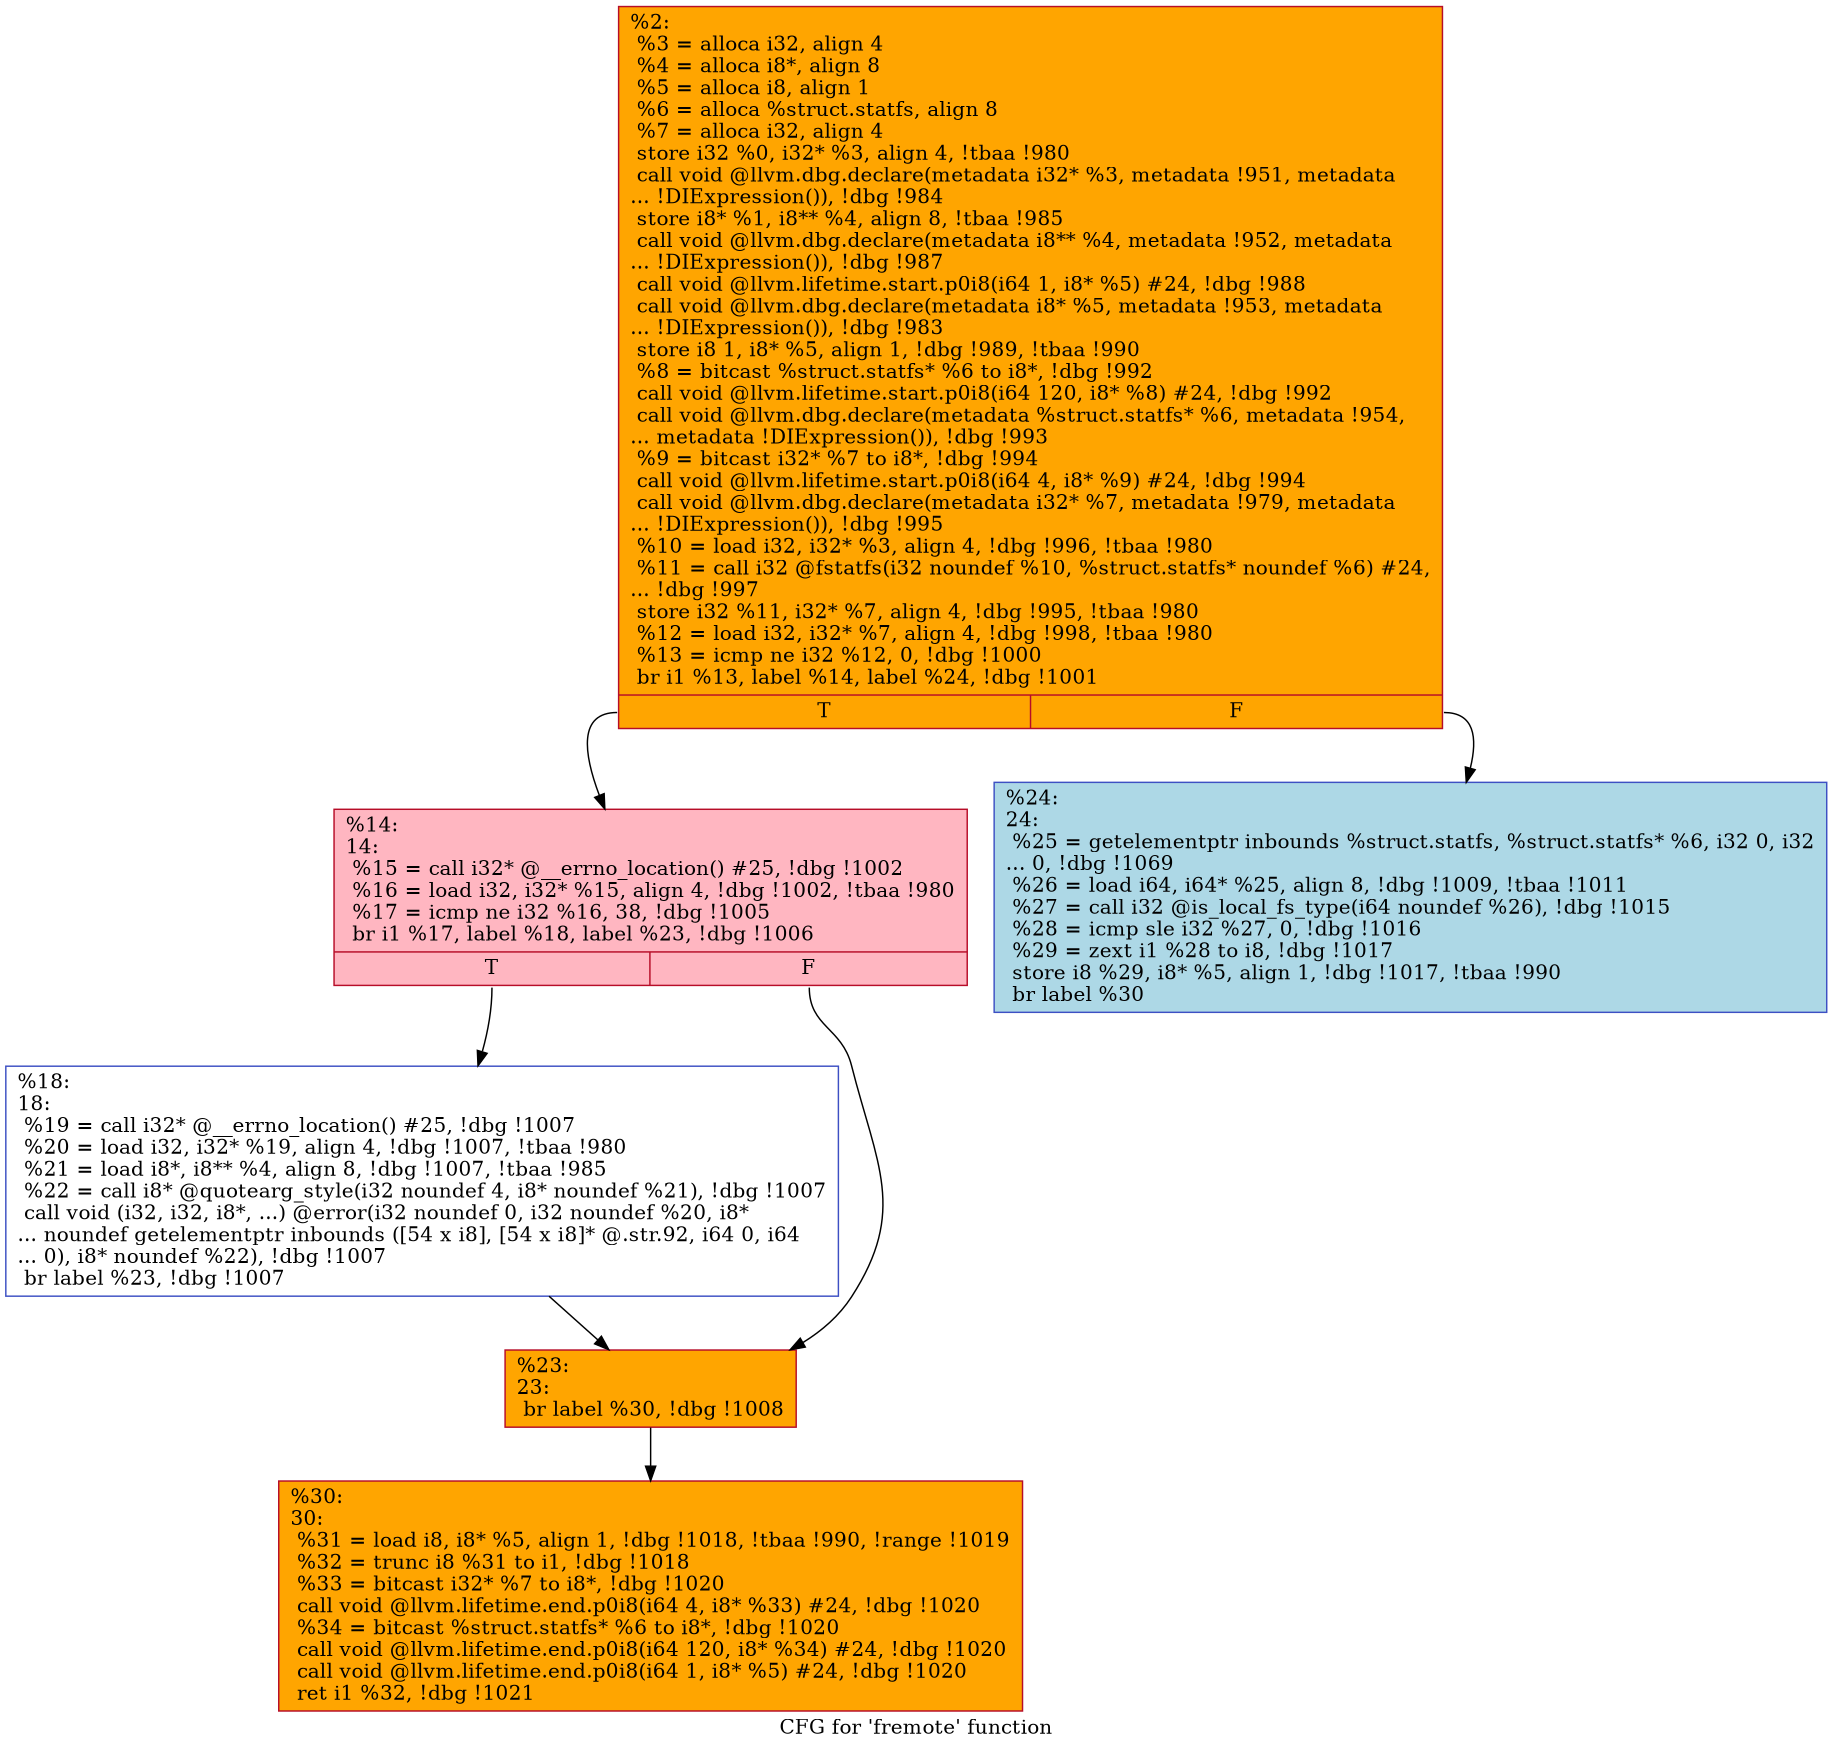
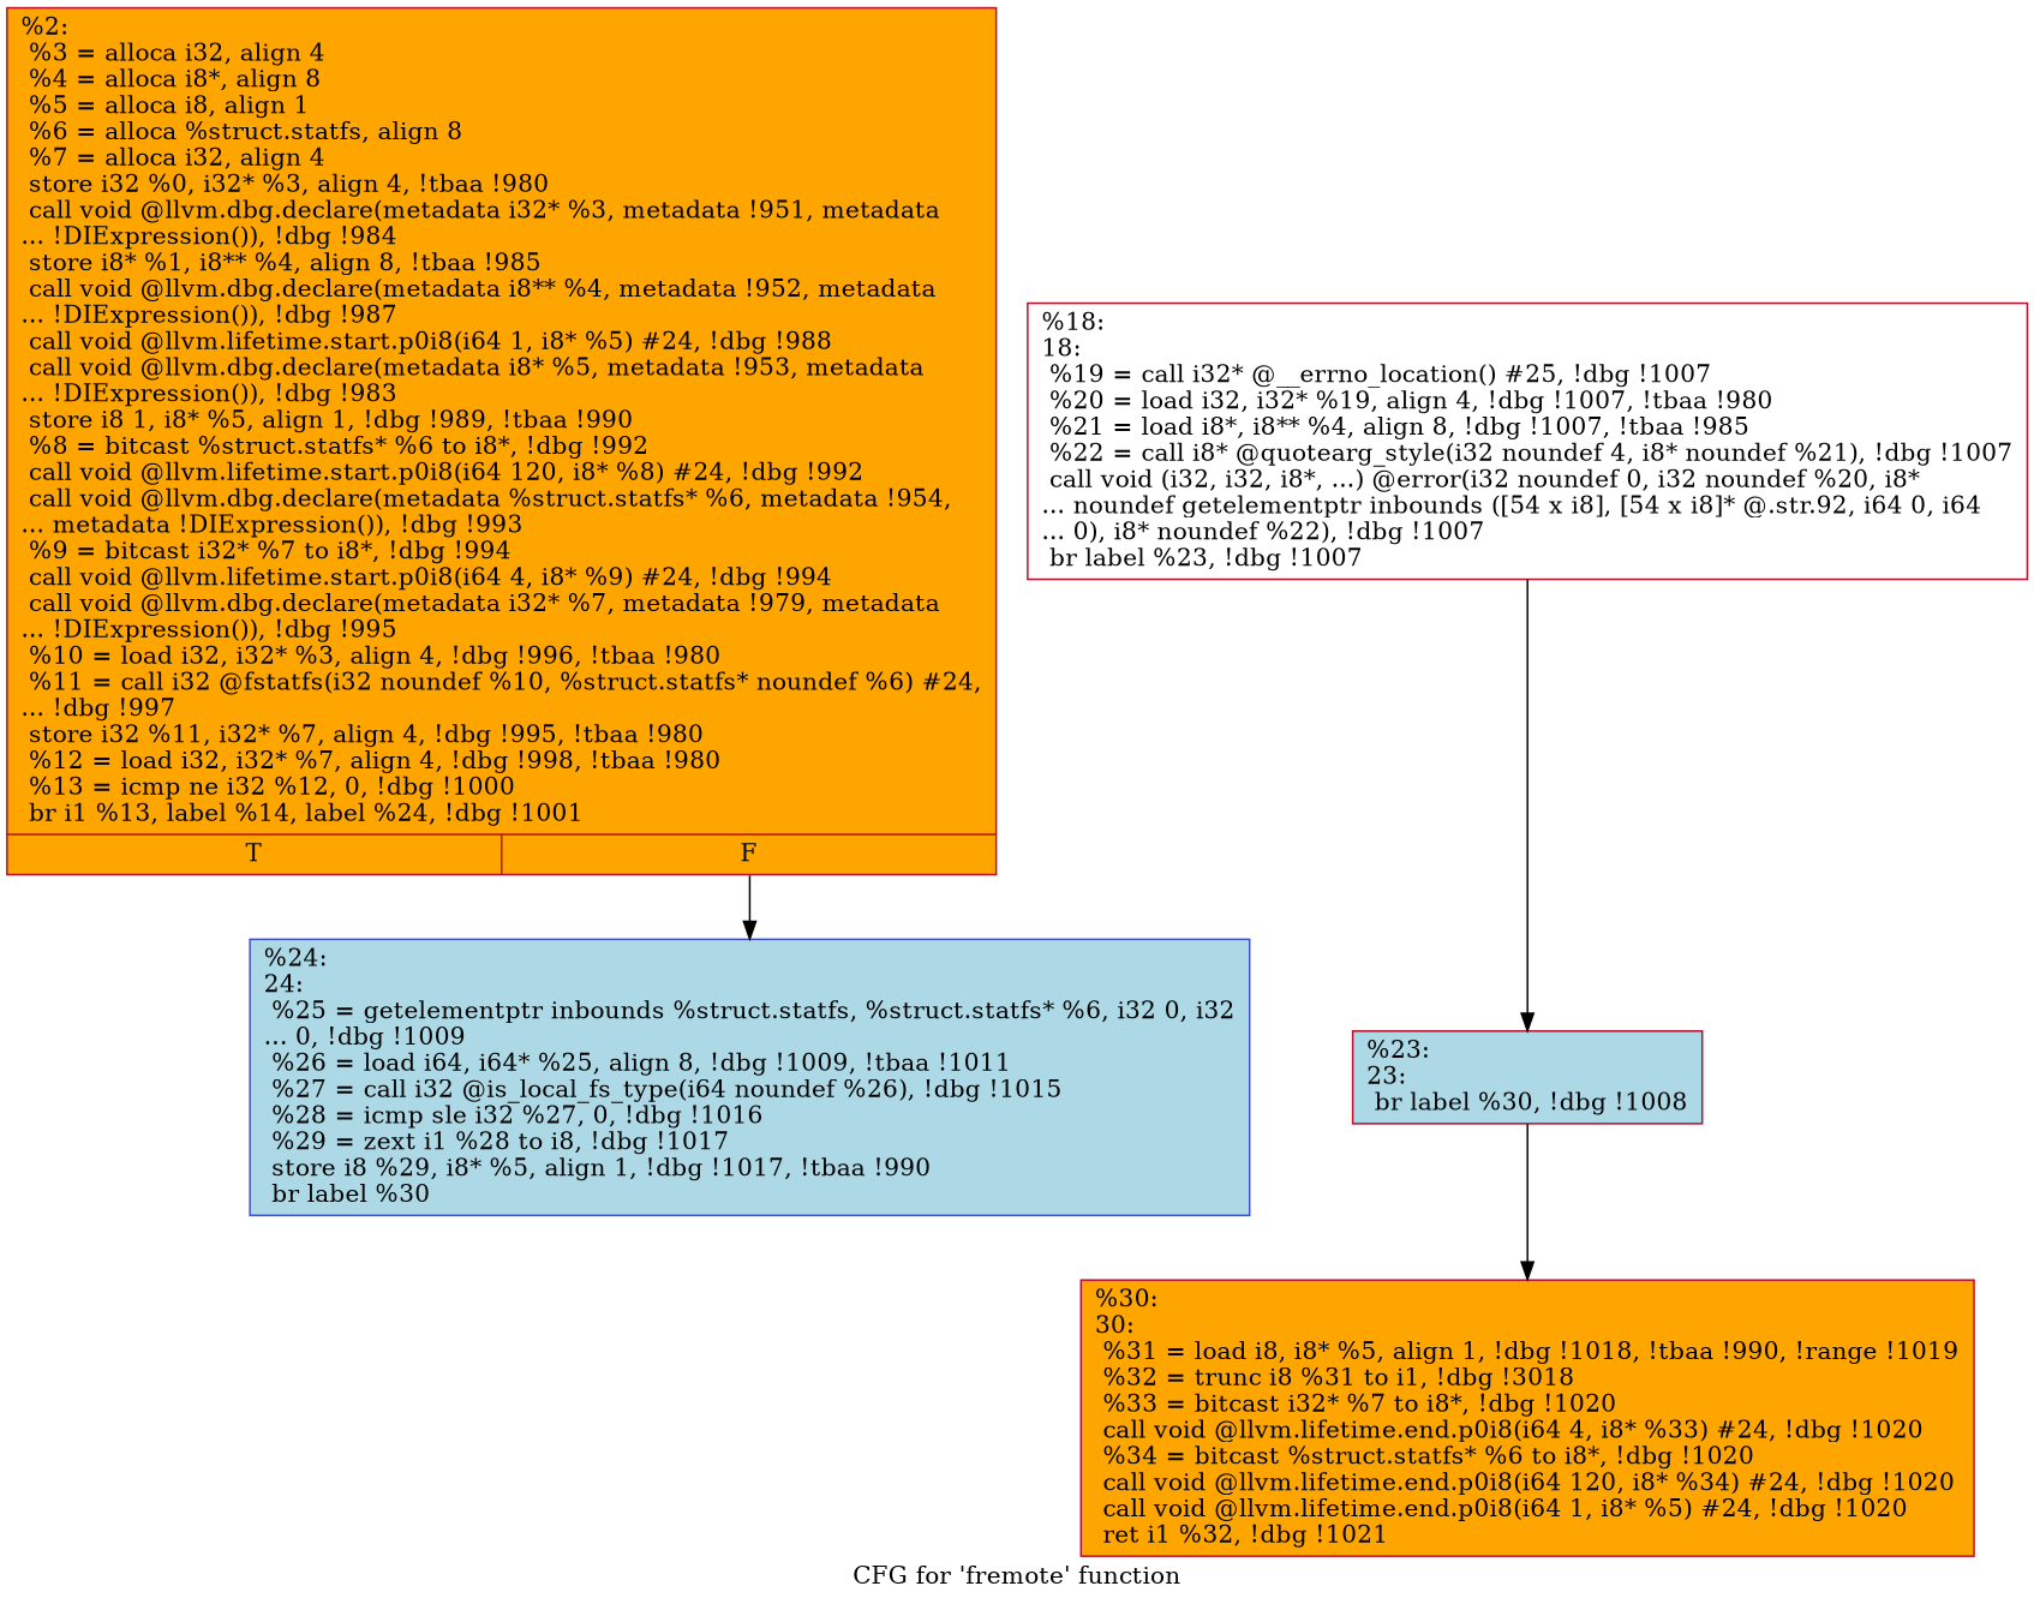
  digraph {
    label="CFG for 'fremote' function"
    node [color="#b70d28ff" fillcolor=orange shape=record style=filled]
    n1 [label="{%2:\l  %3 = alloca i32, align 4\l  %4 = alloca i8*, align 8\l  %5 = alloca i8, align 1\l  %6 = alloca %struct.statfs, align 8\l  %7 = alloca i32, align 4\l  store i32 %0, i32* %3, align 4, !tbaa !980\l  call void @llvm.dbg.declare(metadata i32* %3, metadata !951, metadata\l... !DIExpression()), !dbg !984\l  store i8* %1, i8** %4, align 8, !tbaa !985\l  call void @llvm.dbg.declare(metadata i8** %4, metadata !952, metadata\l... !DIExpression()), !dbg !987\l  call void @llvm.lifetime.start.p0i8(i64 1, i8* %5) #24, !dbg !988\l  call void @llvm.dbg.declare(metadata i8* %5, metadata !953, metadata\l... !DIExpression()), !dbg !983\l  store i8 1, i8* %5, align 1, !dbg !989, !tbaa !990\l  %8 = bitcast %struct.statfs* %6 to i8*, !dbg !992\l  call void @llvm.lifetime.start.p0i8(i64 120, i8* %8) #24, !dbg !992\l  call void @llvm.dbg.declare(metadata %struct.statfs* %6, metadata !954,\l... metadata !DIExpression()), !dbg !993\l  %9 = bitcast i32* %7 to i8*, !dbg !994\l  call void @llvm.lifetime.start.p0i8(i64 4, i8* %9) #24, !dbg !994\l  call void @llvm.dbg.declare(metadata i32* %7, metadata !979, metadata\l... !DIExpression()), !dbg !995\l  %10 = load i32, i32* %3, align 4, !dbg !996, !tbaa !980\l  %11 = call i32 @fstatfs(i32 noundef %10, %struct.statfs* noundef %6) #24,\l... !dbg !997\l  store i32 %11, i32* %7, align 4, !dbg !995, !tbaa !980\l  %12 = load i32, i32* %7, align 4, !dbg !998, !tbaa !980\l  %13 = icmp ne i32 %12, 0, !dbg !1000\l  br i1 %13, label %14, label %24, !dbg !1001\l|{<s0>T|<s1>F}}"]
-   n2 [fillcolor=lightpink label="{%14:\l14:                                               \l  %15 = call i32* @__errno_location() #25, !dbg !1002\l  %16 = load i32, i32* %15, align 4, !dbg !1002, !tbaa !980\l  %17 = icmp ne i32 %16, 38, !dbg !1005\l  br i1 %17, label %18, label %23, !dbg !1006\l|{<s0>T|<s1>F}}"]
-   n3 [color="#3d50c3ff" fillcolor=lightblue label="{%24:\l24:                                               \l  %25 = getelementptr inbounds %struct.statfs, %struct.statfs* %6, i32 0, i32\l... 0, !dbg !1069\l  %26 = load i64, i64* %25, align 8, !dbg !1009, !tbaa !1011\l  %27 = call i32 @is_local_fs_type(i64 noundef %26), !dbg !1015\l  %28 = icmp sle i32 %27, 0, !dbg !1016\l  %29 = zext i1 %28 to i8, !dbg !1017\l  store i8 %29, i8* %5, align 1, !dbg !1017, !tbaa !990\l  br label %30\l}"]
-   n4 [color="#3d50c3ff" fillcolor=white label="{%18:\l18:                                               \l  %19 = call i32* @__errno_location() #25, !dbg !1007\l  %20 = load i32, i32* %19, align 4, !dbg !1007, !tbaa !980\l  %21 = load i8*, i8** %4, align 8, !dbg !1007, !tbaa !985\l  %22 = call i8* @quotearg_style(i32 noundef 4, i8* noundef %21), !dbg !1007\l  call void (i32, i32, i8*, ...) @error(i32 noundef 0, i32 noundef %20, i8*\l... noundef getelementptr inbounds ([54 x i8], [54 x i8]* @.str.92, i64 0, i64\l... 0), i8* noundef %22), !dbg !1007\l  br label %23, !dbg !1007\l}"]
-   n5 [label="{%23:\l23:                                               \l  br label %30, !dbg !1008\l}"]
-   n6 [label="{%30:\l30:                                               \l  %31 = load i8, i8* %5, align 1, !dbg !1018, !tbaa !990, !range !1019\l  %32 = trunc i8 %31 to i1, !dbg !1018\l  %33 = bitcast i32* %7 to i8*, !dbg !1020\l  call void @llvm.lifetime.end.p0i8(i64 4, i8* %33) #24, !dbg !1020\l  %34 = bitcast %struct.statfs* %6 to i8*, !dbg !1020\l  call void @llvm.lifetime.end.p0i8(i64 120, i8* %34) #24, !dbg !1020\l  call void @llvm.lifetime.end.p0i8(i64 1, i8* %5) #24, !dbg !1020\l  ret i1 %32, !dbg !1021\l}"]
-   n1 -> n2 [tailport=s0]
+   n3 [color="#3d50c3ff" fillcolor=lightblue label="{%24:\l24:                                               \l  %25 = getelementptr inbounds %struct.statfs, %struct.statfs* %6, i32 0, i32\l... 0, !dbg !1009\l  %26 = load i64, i64* %25, align 8, !dbg !1009, !tbaa !1011\l  %27 = call i32 @is_local_fs_type(i64 noundef %26), !dbg !1015\l  %28 = icmp sle i32 %27, 0, !dbg !1016\l  %29 = zext i1 %28 to i8, !dbg !1017\l  store i8 %29, i8* %5, align 1, !dbg !1017, !tbaa !990\l  br label %30\l}"]
+   n4 [fillcolor=white label="{%18:\l18:                                               \l  %19 = call i32* @__errno_location() #25, !dbg !1007\l  %20 = load i32, i32* %19, align 4, !dbg !1007, !tbaa !980\l  %21 = load i8*, i8** %4, align 8, !dbg !1007, !tbaa !985\l  %22 = call i8* @quotearg_style(i32 noundef 4, i8* noundef %21), !dbg !1007\l  call void (i32, i32, i8*, ...) @error(i32 noundef 0, i32 noundef %20, i8*\l... noundef getelementptr inbounds ([54 x i8], [54 x i8]* @.str.92, i64 0, i64\l... 0), i8* noundef %22), !dbg !1007\l  br label %23, !dbg !1007\l}"]
+   n5 [fillcolor=lightblue label="{%23:\l23:                                               \l  br label %30, !dbg !1008\l}"]
+   n6 [label="{%30:\l30:                                               \l  %31 = load i8, i8* %5, align 1, !dbg !1018, !tbaa !990, !range !1019\l  %32 = trunc i8 %31 to i1, !dbg !3018\l  %33 = bitcast i32* %7 to i8*, !dbg !1020\l  call void @llvm.lifetime.end.p0i8(i64 4, i8* %33) #24, !dbg !1020\l  %34 = bitcast %struct.statfs* %6 to i8*, !dbg !1020\l  call void @llvm.lifetime.end.p0i8(i64 120, i8* %34) #24, !dbg !1020\l  call void @llvm.lifetime.end.p0i8(i64 1, i8* %5) #24, !dbg !1020\l  ret i1 %32, !dbg !1021\l}"]
    n1 -> n3 [tailport=s1]
-   n2 -> n4 [tailport=s0]
-   n2 -> n5 [tailport=s1]
    n4 -> n5
    n5 -> n6
  }
